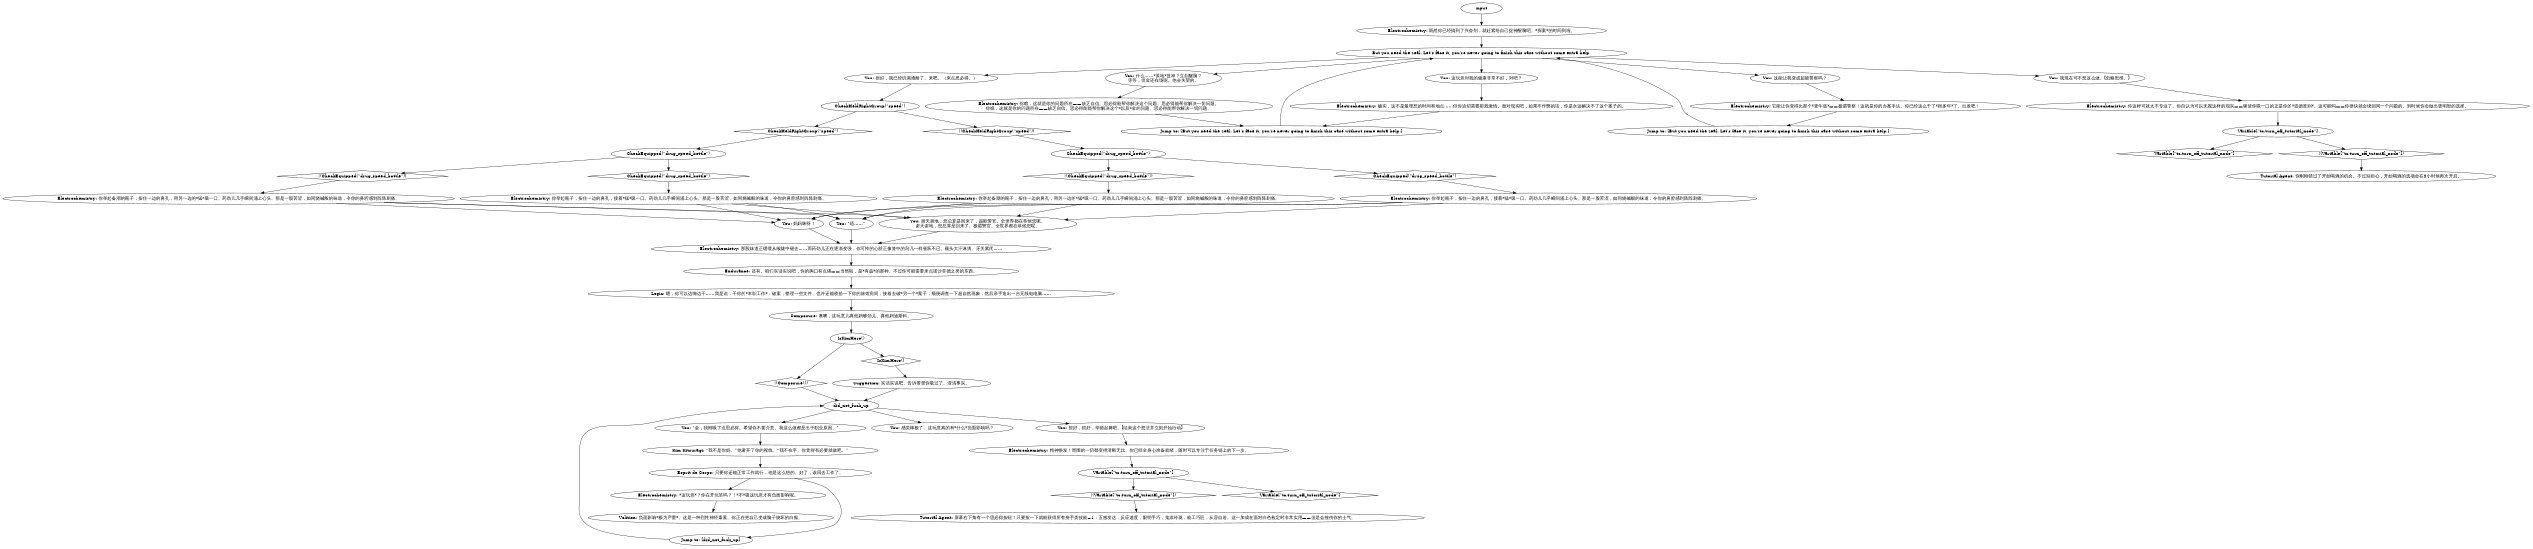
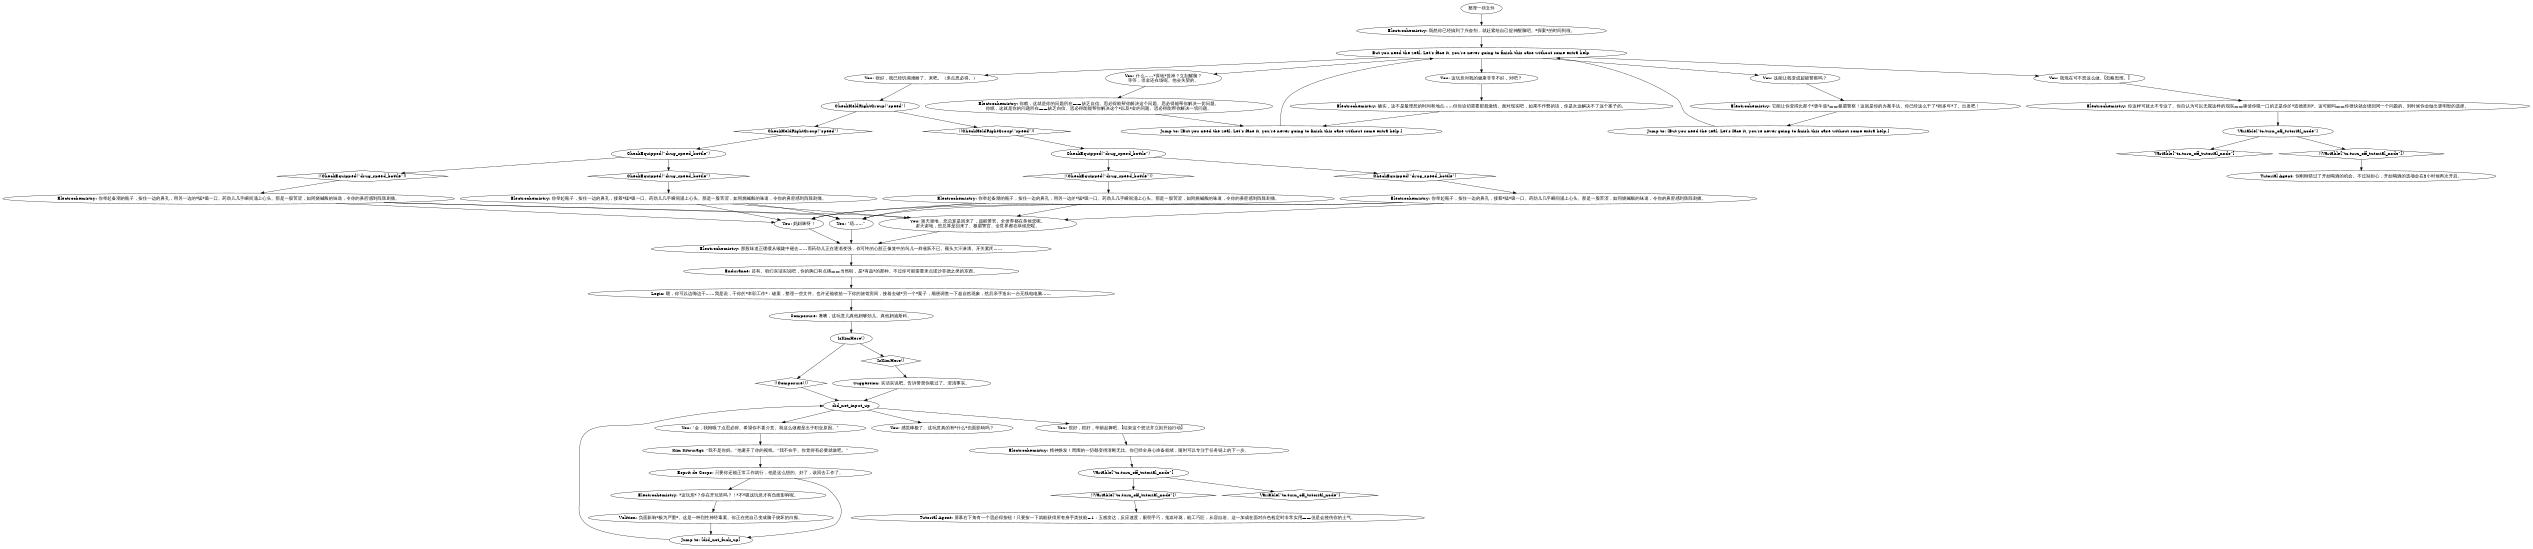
  digraph {
-   n1 [label=input]
+   n1 [label="整理一些文件"]
    n2 [label="Electrochemistry: 既然你已经搞到了兴奋剂，就赶紧给自己提神醒脑吧。*探案*的时间到啦。"]
    n3 [label="But you need the zeal. Let's face it, you're never going to finish this case without some extra help."]
    n4 [label="CheckHeldRightGroup(\"speed\")"]
    n5 [label="CheckHeldRightGroup(\"speed\")" shape=diamond]
    n6 [label="!(CheckHeldRightGroup(\"speed\"))" shape=diamond]
    n7 [label="CheckEquipped(\"drug_speed_bottle\")"]
    n8 [label="CheckEquipped(\"drug_speed_bottle\")"]
    n9 [label="CheckEquipped(\"drug_speed_bottle\")" shape=diamond]
    n10 [label="!(CheckEquipped(\"drug_speed_bottle\"))" shape=diamond]
    n11 [label="CheckEquipped(\"drug_speed_bottle\")" shape=diamond]
    n12 [label="!(CheckEquipped(\"drug_speed_bottle\"))" shape=diamond]
    n13 [label="Composure: 噢噢，这玩意儿真他妈够劲儿。真他妈迪斯科。"]
    n14 [label="IsKimHere()"]
    n15 [label="IsKimHere()" shape=diamond]
    n16 [label="!(Composure())" shape=diamond]
    n17 [label="Variable[\"tc.turn_off_tutorial_node\"]"]
    n18 [label="Variable[\"tc.turn_off_tutorial_node\"]" shape=diamond]
    n19 [label="!(Variable[\"tc.turn_off_tutorial_node\"])" shape=diamond]
    n20 [label="Tutorial Agent: 你刚刚错过了开始喝酒的机会。不过别担心，开始喝酒的选项会在2小时候再次开启。"]
    n21 [label="Electrochemistry: 你举起瓶子，按住一边的鼻孔，接着*猛*吸一口。药劲儿几乎瞬间涌上心头。那是一股苦涩，如同烧碱般的味道，令你的鼻腔感到阵阵刺痛。"]
    n22 [label="Electrochemistry: 你举起备潮的瓶子，按住一边的鼻孔，用另一边的*猛*吸一口。药劲儿几乎瞬间涌上心头。那是一股苦涩，如同烧碱般的味道，令你的鼻腔感到阵阵刺痛。"]
    n23 [label="You: 妈妈咪呀！"]
    n24 [label="You: “唔……”"]
    n25 [label="You: 谢天谢地，您总算是回来了，超能警官。全世界都在恭候您呢。\n谢天谢地，您总算是回来了。极霸警官。全世界都在恭候您呢。"]
    n26 [label="Electrochemistry: 那股味道正缓缓从喉咙中褪去……而药劲儿正在逐渐变强，你可怜的心脏正像笼中的鸟儿一样雀跃不已。额头大汗淋漓。牙关紧闭……"]
    n27 [label="You: 很好，我已经饥渴难耐了。来吧。（来点思必得。）"]
    n28 [label="Electrochemistry: 你瞧，这就是你的问题所在——缺乏自信。思必得能帮你解决这个问题。思必得能帮你解决一切问题。\n你瞧，这就是你的问题所在——缺乏自信。思必得能能帮你解决这个*以及*金的问题。思必得能帮你解决一切问题。"]
    n29 [label="Jump to: [But you need the zeal. Let's face it, you're never going to finish this case without some extra help.]"]
    n30 [label="Electrochemistry: *这玩意*？你在开玩笑吗？！*不*吸这玩意才有负面影响呢。"]
    n31 [label="Volition: 负面影响*极为严重*。这是一种烈性神经毒素。你正在把自己变成脑子烧坏的白痴。"]
    n32 [label="Jump to: [did_not_fuck_up]"]
    n33 [label="Tutorial Agent: 屏幕右下角有一个思必得按钮！只要按一下就能获得所有身手类技能+1：五感发达，反应速度，眼明手巧，鬼祟玲珑，能工巧匠，从容自若。这一加成在面对白色检定时非常实用——但是会挫伤你的士气。"]
    n34 [label="Electrochemistry: 精神焕发！周围的一切都变得清晰无比。你已经全身心准备就绪，随时可以专注于任务链上的下一步。"]
    n35 [label="Variable[\"tc.turn_off_tutorial_node\"]"]
    n36 [label="Variable[\"tc.turn_off_tutorial_node\"]" shape=diamond]
    n37 [label="!(Variable[\"tc.turn_off_tutorial_node\"])" shape=diamond]
    n38 [label="Electrochemistry: 它能让你变得比那个*更牛逼*——极霸警察！这就是你的办案手法。你已经这么干了*很多年*了。出发吧！"]
    n39 [label="Jump to: [But you need the zeal. Let's face it, you're never going to finish this case without some extra help.]"]
    n40 [label="Kim Kitsuragi: “我不是你妈。”他避开了你的视线。“我不在乎。你觉得有必要就做吧。”"]
    n41 [label="Esprit de Corps: 只要你还能正常工作就行，他是这么想的。好了，该回去工作了。"]
    n42 [label="Endurance: 还有。咱们实话实说吧，你的胸口有点痛——当然啦，是*有益*的那种。不过你可能需要来点诺沙菲德之类的东西。"]
    n43 [label="You: 这玩意对我的健康非常不好，对吧？"]
    n44 [label="You: 这能让我变成超能警察吗？"]
    n45 [label="You: 什么……*原地*提神？立刻醒脑？\n等等，但金还在场呢。他会失望的。"]
    n46 [label="You: 我现在可不想这么做。[忽略思维。]"]
    n47 [label="Electrochemistry: 确实，这不是最理想的时间和地点……但你迫切需要那股激情。面对现实吧，如果不作弊的话，你是永远解决不了这个案子的。"]
    n48 [label="Electrochemistry: 你这样可就太不专业了。你自认为可以无视这样的现实——驱使你吸一口的正是你的*道德准则*。这可能吗——你很快就会绕回同一个问题的。到时候你会做出更明智的选择。"]
    n49 [label="Electrochemistry: 你举起瓶子，按住一边的鼻孔，接着*猛*吸一口。药劲儿几乎瞬间涌上心头。那是一股苦涩，如同烧碱般的味道，令你的鼻腔感到阵阵刺痛。"]
    n50 [label="Electrochemistry: 你举起备潮的瓶子，按住一边的鼻孔，用另一边的*猛*吸一口。药劲儿几乎瞬间涌上心头。那是一股苦涩，如同烧碱般的味道，令你的鼻腔感到阵阵刺痛。"]
    n51 [label="You: “金，我刚吸了点思必得。希望你不要介意。我这么做都是出于职业原因。”"]
-   n52 [label=did_not_fuck_up]
+   n52 [label=did_not_input_up]
    n53 [label="You: 感觉棒极了。这玩意真的有*什么*负面影响吗？"]
    n54 [label="You: 很好，很好，华丽起舞吧。[结束这个想法并立刻开始行动]"]
    n55 [label="Suggestion: 实话实说吧。告诉警督你吸过了。澄清事实。"]
    n56 [label="Logic: 嗯，你可以边嗨边干……我是说，干你的*本职工作*：破案，整理一些文件。也许还能收拾一下你的旅馆房间，接着去破*另一个*案子，顺便调查一下超自然现象，然后亲手造出一台无线电电脑……"]
    n1 -> n2
    n2 -> n3
    n3 -> n27
    n3 -> n43
    n3 -> n44
    n3 -> n45
    n3 -> n46
    n4 -> n5
    n4 -> n6
    n5 -> n7
    n6 -> n8
    n7 -> n9
    n7 -> n10
    n8 -> n11
    n8 -> n12
    n9 -> n49
    n10 -> n50
    n11 -> n21
    n12 -> n22
    n13 -> n14
    n14 -> n15
    n14 -> n16
    n15 -> n55
    n16 -> n52
    n17 -> n18
    n17 -> n19
    n19 -> n20
    n21 -> n23
    n21 -> n24
    n21 -> n25
    n22 -> n23
    n22 -> n24
    n22 -> n25
    n23 -> n26
    n24 -> n26
    n25 -> n26
    n26 -> n42
    n27 -> n4
    n28 -> n29
    n29 -> n3
    n30 -> n31
+   n31 -> n32
    n32 -> n52
    n34 -> n35
    n35 -> n36
    n35 -> n37
    n37 -> n33
    n38 -> n39
    n39 -> n3
    n40 -> n41
    n41 -> n30
    n41 -> n32
    n42 -> n56
    n43 -> n47
    n44 -> n38
    n45 -> n28
    n46 -> n48
    n47 -> n29
    n48 -> n17
    n49 -> n23
    n49 -> n24
    n49 -> n25
    n50 -> n23
    n50 -> n24
    n50 -> n25
    n51 -> n40
    n52 -> n51
    n52 -> n53
    n52 -> n54
    n54 -> n34
    n55 -> n52
    n56 -> n13
  }
